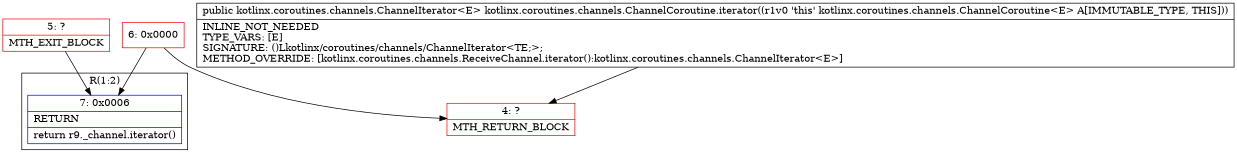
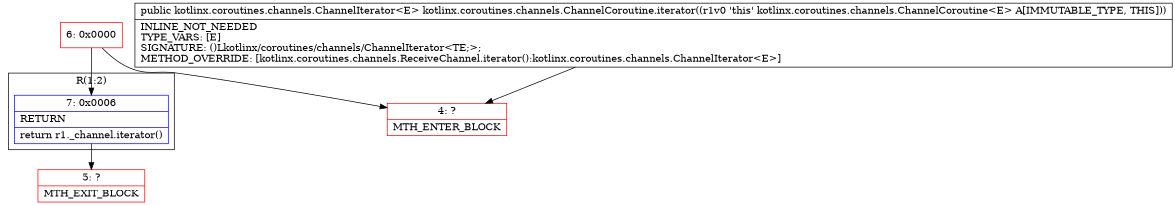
  digraph {
    node [color=red shape=record]
-   n1 [color=blue label="{7\:\ 0x0006|RETURN\l|return r9._channel.iterator()\l}"]
+   n1 [color=blue label="{7\:\ 0x0006|RETURN\l|return r1._channel.iterator()\l}"]
    n2 [label="{5\:\ ?|MTH_EXIT_BLOCK\l}"]
-   n3 [label="{4\:\ ?|MTH_RETURN_BLOCK\l}"]
+   n3 [label="{4\:\ ?|MTH_ENTER_BLOCK\l}"]
    n4 [label="{6\:\ 0x0000}"]
    n5 [label="{public kotlinx.coroutines.channels.ChannelIterator\<E\> kotlinx.coroutines.channels.ChannelCoroutine.iterator((r1v0 'this' kotlinx.coroutines.channels.ChannelCoroutine\<E\> A[IMMUTABLE_TYPE, THIS]))  | INLINE_NOT_NEEDED\lTYPE_VARS: [E]\lSIGNATURE: ()Lkotlinx\/coroutines\/channels\/ChannelIterator\<TE;\>;\lMETHOD_OVERRIDE: [kotlinx.coroutines.channels.ReceiveChannel.iterator():kotlinx.coroutines.channels.ChannelIterator\<E\>]\l}" color=""]
    subgraph cluster_1 {
      label="R(1:2)"
      n1
    }
-   n2 -> n1
+   n1 -> n2
    n4 -> n1
    n4 -> n3
    n5 -> n3
  }
